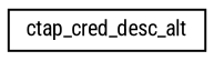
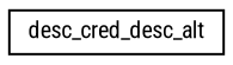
  digraph {
    rankdir=LR
    fontname="Roboto Condensed"
-   n1 [color=black fillcolor=white fontname="Roboto Condensed" fontsize=10 height=0.2 label=ctap_cred_desc_alt shape=record style=filled width=0.4]
+   n1 [color=black fillcolor=white fontname="Roboto Condensed" fontsize=10 height=0.2 label=desc_cred_desc_alt shape=record style=filled width=0.4]
  }
